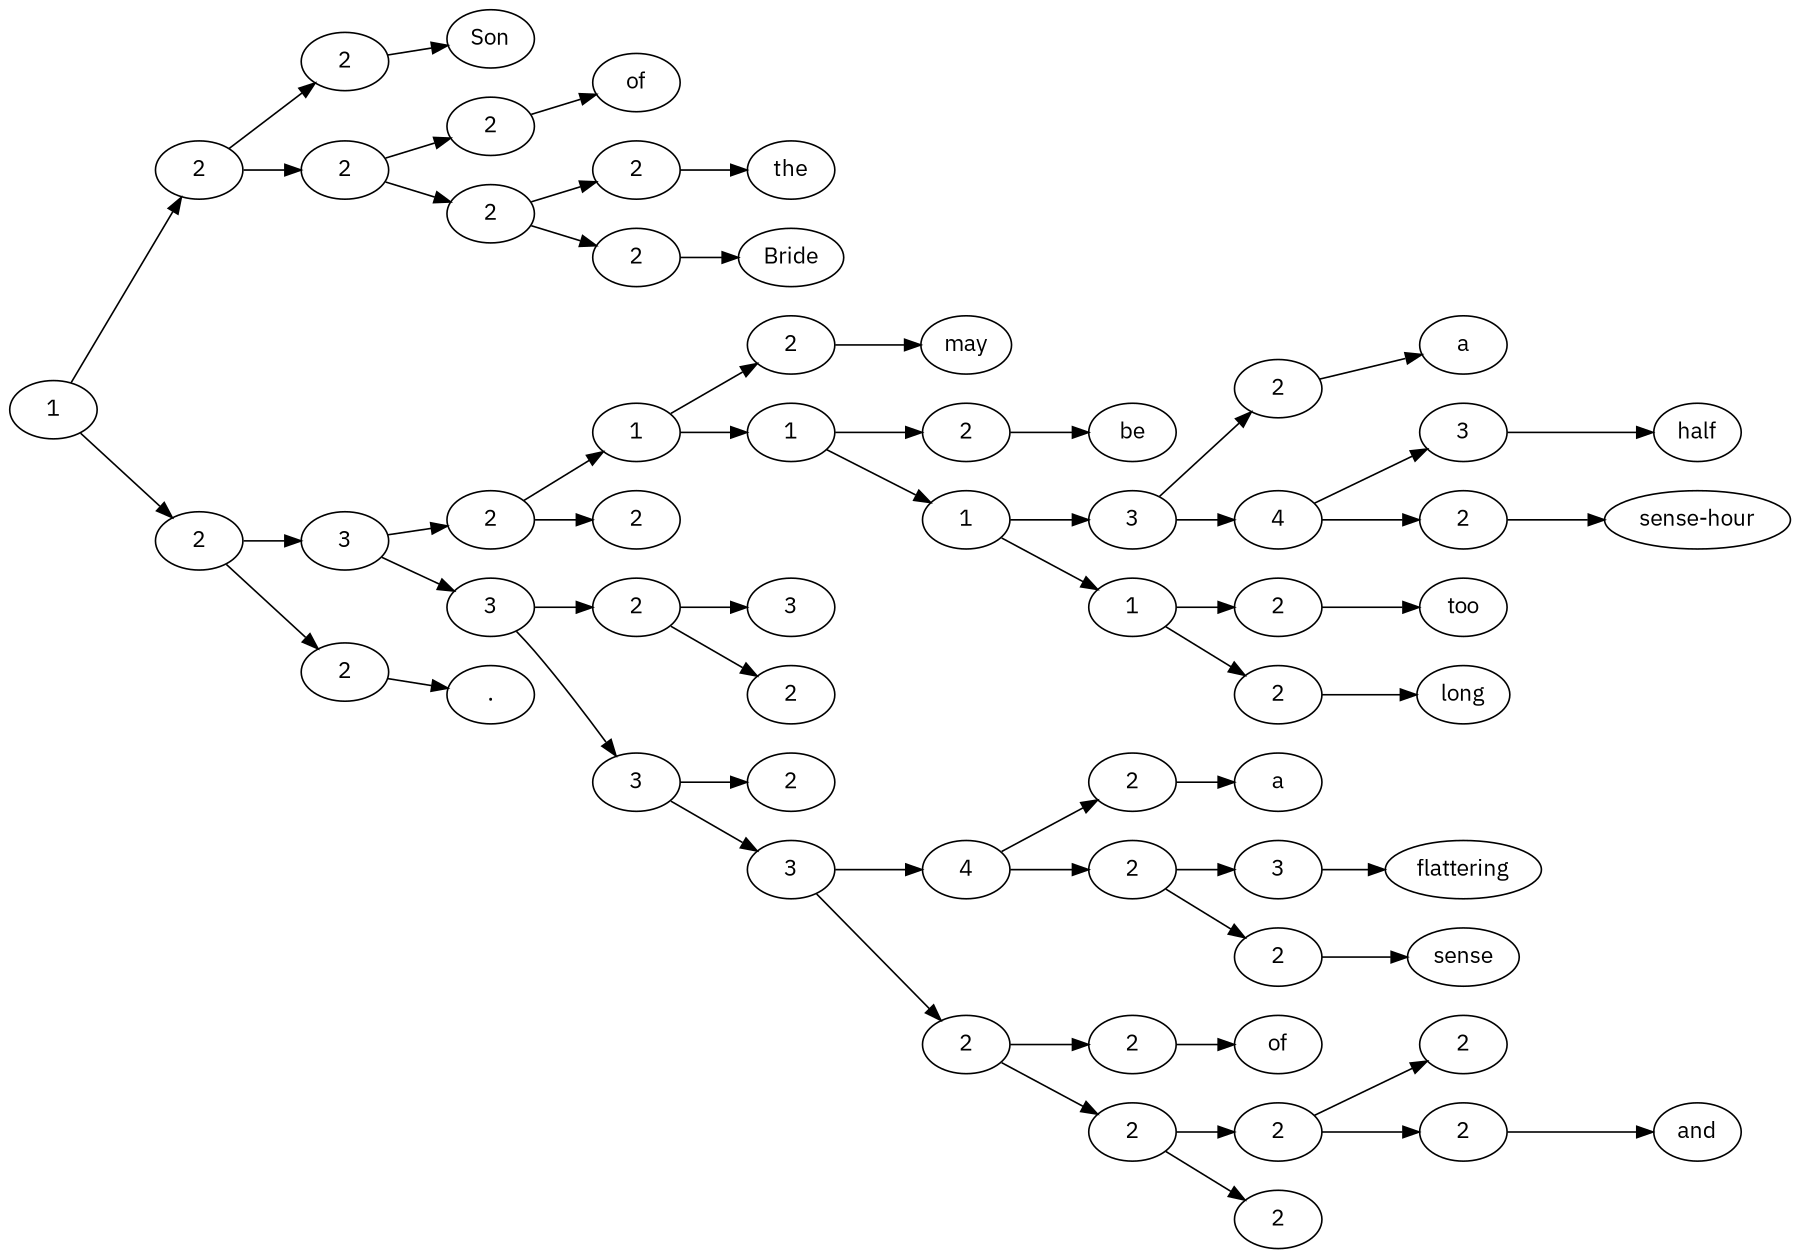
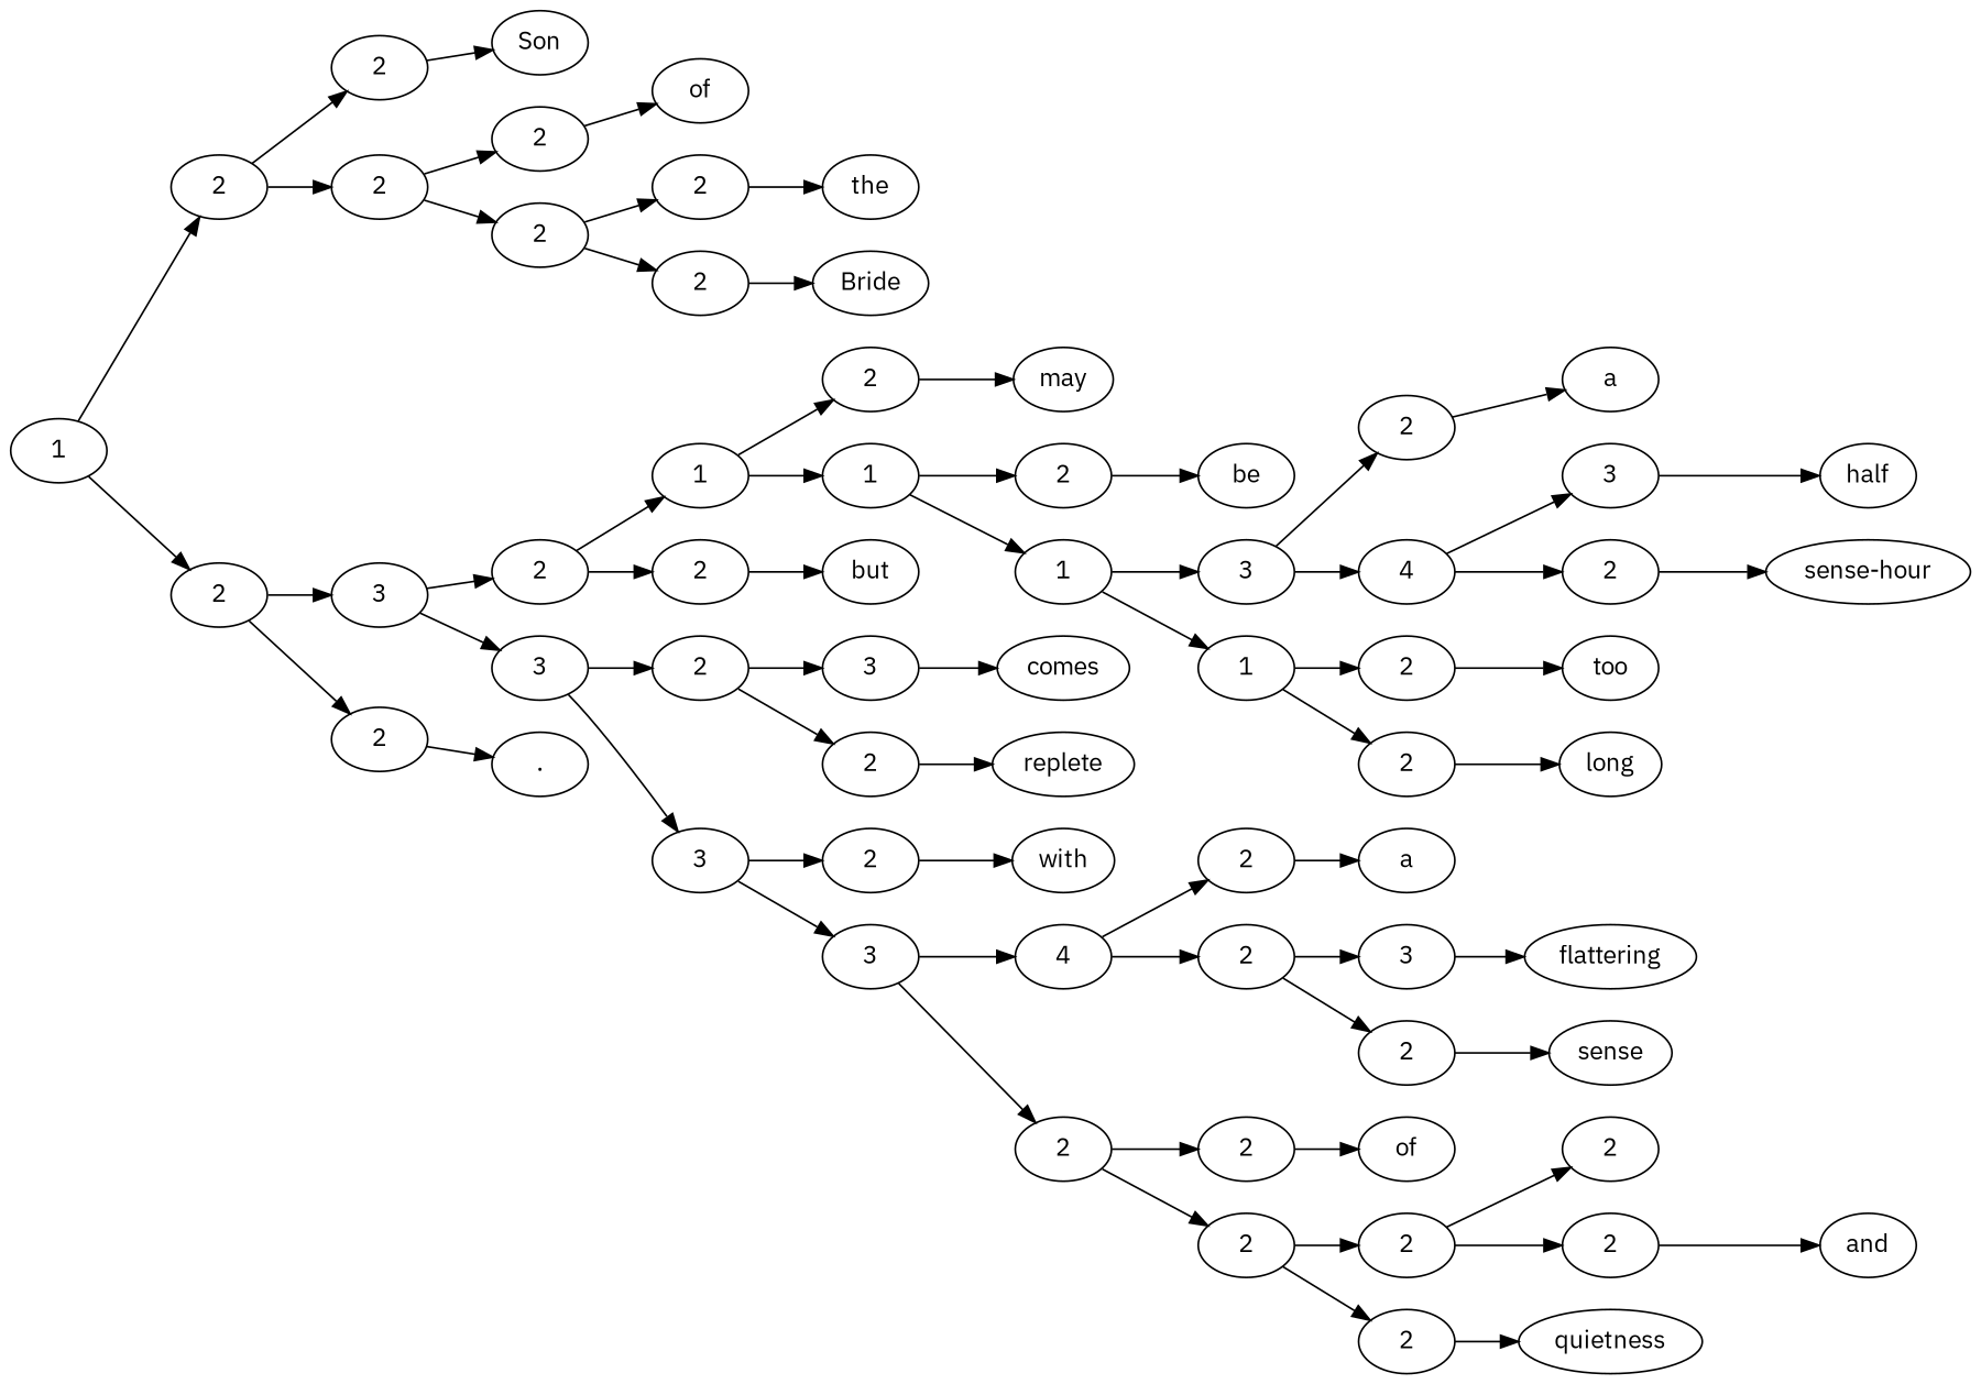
  digraph {
    fontname="IBM Plex Sans"
    rankdir=LR
    node [fontname="IBM Plex Sans"]
    edge [fontname="IBM Plex Sans"]
    n1 [label=1]
    n2 [label=2]
    n3 [label=2]
    n4 [label=2]
    n5 [label=2]
    n6 [label=3]
    n7 [label=2]
    n8 [label=Son]
    n9 [label=2]
    n10 [label=2]
    n11 [label=2]
    n12 [label=3]
    n13 [label="."]
    n14 [label=of]
    n15 [label=2]
    n16 [label=2]
    n17 [label=1]
    n18 [label=2]
    n19 [label=2]
    n20 [label=3]
    n21 [label=the]
    n22 [label=Bride]
    n23 [label=2]
    n24 [label=1]
+   n25 [label=but]
    n26 [label=3]
    n27 [label=2]
    n28 [label=2]
    n29 [label=3]
    n30 [label=may]
    n31 [label=2]
    n32 [label=1]
+   n33 [label=comes]
+   n34 [label=replete]
+   n35 [label=with]
    n36 [label=4]
    n37 [label=2]
    n38 [label=be]
    n39 [label=3]
    n40 [label=1]
    n41 [label=2]
    n42 [label=2]
    n43 [label=2]
    n44 [label=2]
    n45 [label=2]
    n46 [label=4]
    n47 [label=2]
    n48 [label=2]
    n49 [label=a]
    n50 [label=3]
    n51 [label=2]
    n52 [label=of]
    n53 [label=2]
    n54 [label=2]
    n55 [label=a]
    n56 [label=3]
    n57 [label=2]
    n58 [label=too]
    n59 [label=long]
    n60 [label=flattering]
    n61 [label=sense]
    n62 [label=2]
    n63 [label=2]
+   n64 [label=quietness]
    n65 [label=half]
    n66 [label="sense-hour"]
    n67 [label=and]
    n1 -> n2
    n1 -> n3
    n2 -> n4
    n2 -> n5
    n3 -> n6
    n3 -> n7
    n4 -> n8
    n5 -> n9
    n5 -> n10
    n6 -> n11
    n6 -> n12
    n7 -> n13
    n9 -> n14
    n10 -> n15
    n10 -> n16
    n11 -> n17
    n11 -> n18
    n12 -> n19
    n12 -> n20
    n15 -> n21
    n16 -> n22
    n17 -> n23
    n17 -> n24
+   n18 -> n25
    n19 -> n26
    n19 -> n27
    n20 -> n28
    n20 -> n29
    n23 -> n30
    n24 -> n31
    n24 -> n32
+   n26 -> n33
+   n27 -> n34
+   n28 -> n35
    n29 -> n36
    n29 -> n37
    n31 -> n38
    n32 -> n39
    n32 -> n40
    n36 -> n41
    n36 -> n42
    n37 -> n43
    n37 -> n44
    n39 -> n45
    n39 -> n46
    n40 -> n47
    n40 -> n48
    n41 -> n49
    n42 -> n50
    n42 -> n51
    n43 -> n52
    n44 -> n53
    n44 -> n54
    n45 -> n55
    n46 -> n56
    n46 -> n57
    n47 -> n58
    n48 -> n59
    n50 -> n60
    n51 -> n61
    n53 -> n62
    n53 -> n63
+   n54 -> n64
    n56 -> n65
    n57 -> n66
    n63 -> n67
  }
